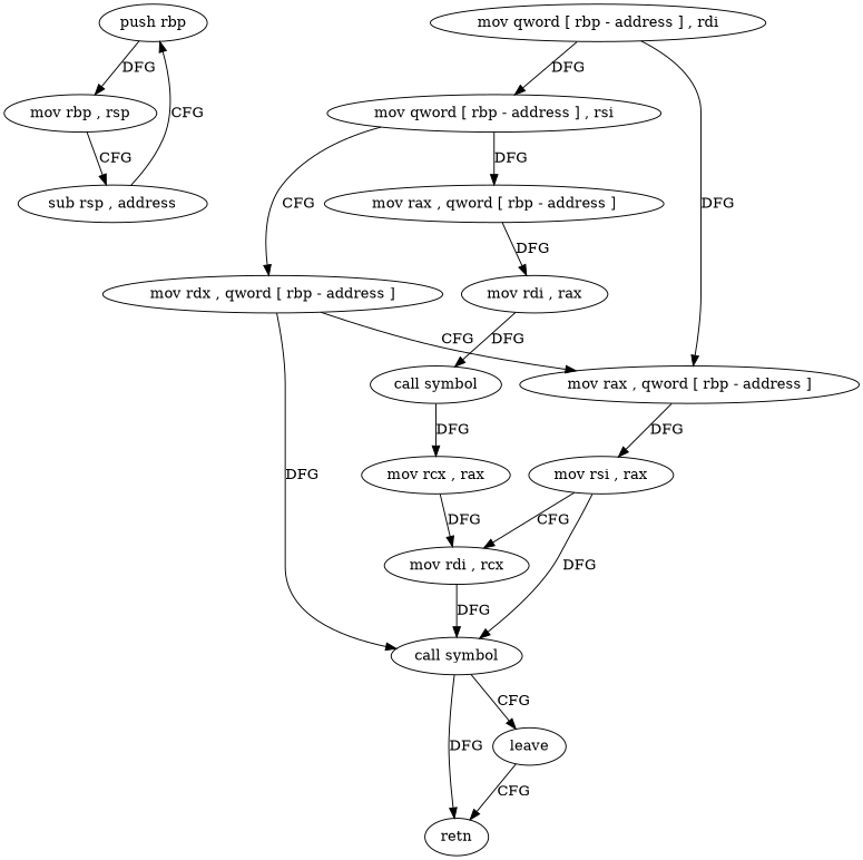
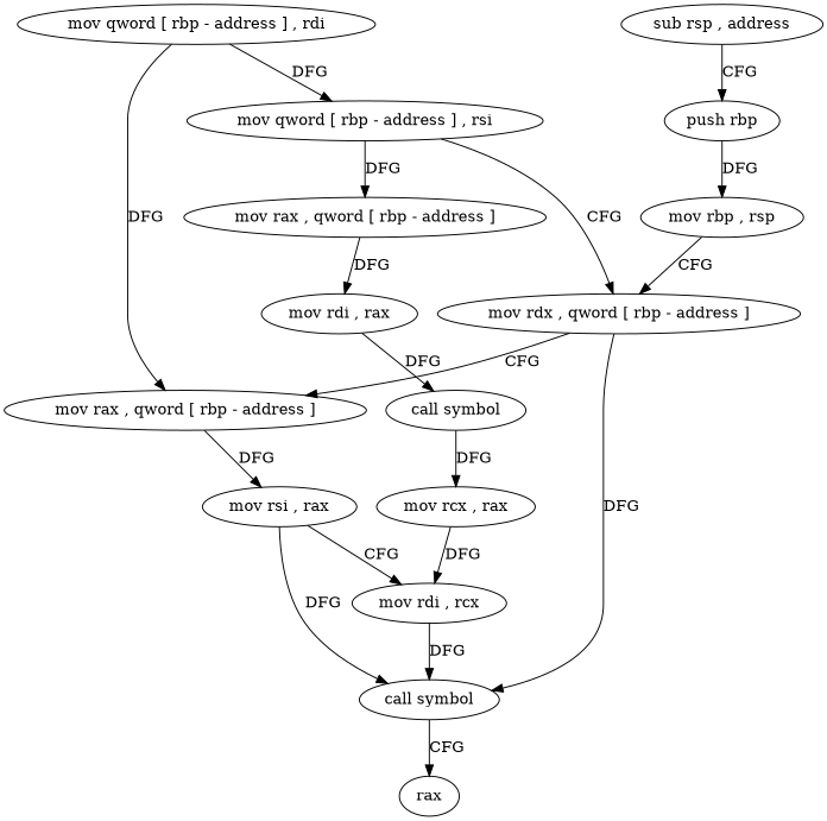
  digraph {
    n1 [label="push rbp"]
    n2 [label="mov rbp , rsp"]
    n3 [label="sub rsp , address"]
    n4 [label="mov qword [ rbp - address ] , rdi"]
    n5 [label="mov qword [ rbp - address ] , rsi"]
    n6 [label="mov rax , qword [ rbp - address ]"]
    n7 [label="mov rax , qword [ rbp - address ]"]
    n8 [label="mov rdx , qword [ rbp - address ]"]
    n9 [label="mov rsi , rax"]
    n10 [label="mov rdi , rax"]
    n11 [label="call symbol"]
    n12 [label="call symbol"]
    n13 [label="mov rcx , rax"]
    n14 [label="mov rdi , rcx"]
-   n15 [label=leave]
-   n16 [label=retn]
+   n15 [label=rax]
    n1 -> n2 [label=DFG]
-   n2 -> n3 [label=CFG]
+   n2 -> n8 [label=CFG]
    n3 -> n1 [label=CFG]
    n4 -> n5 [label=DFG]
    n4 -> n6 [label=DFG]
    n5 -> n7 [label=DFG]
    n5 -> n8 [label=CFG]
    n6 -> n9 [label=DFG]
    n7 -> n10 [label=DFG]
    n8 -> n6 [label=CFG]
    n8 -> n11 [label=DFG]
    n9 -> n11 [label=DFG]
    n9 -> n14 [label=CFG]
    n10 -> n12 [label=DFG]
    n11 -> n15 [label=CFG]
-   n11 -> n16 [label=DFG]
    n12 -> n13 [label=DFG]
    n13 -> n14 [label=DFG]
    n14 -> n11 [label=DFG]
-   n15 -> n16 [label=CFG]
  }
